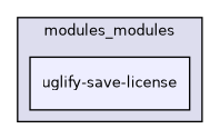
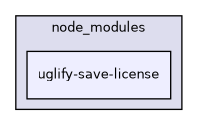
  digraph {
    compound=true
    n1 [fillcolor="#eeeeff" fontname=Helvetica fontsize=10 label="uglify-save-license" pencolor=black shape=box style=filled]
    subgraph cluster_1 {
      bgcolor="#ddddee"
      fontname=Helvetica
      fontsize=10
-     label=modules_modules
+     label=node_modules
      pencolor=black
      n1
    }
  }
